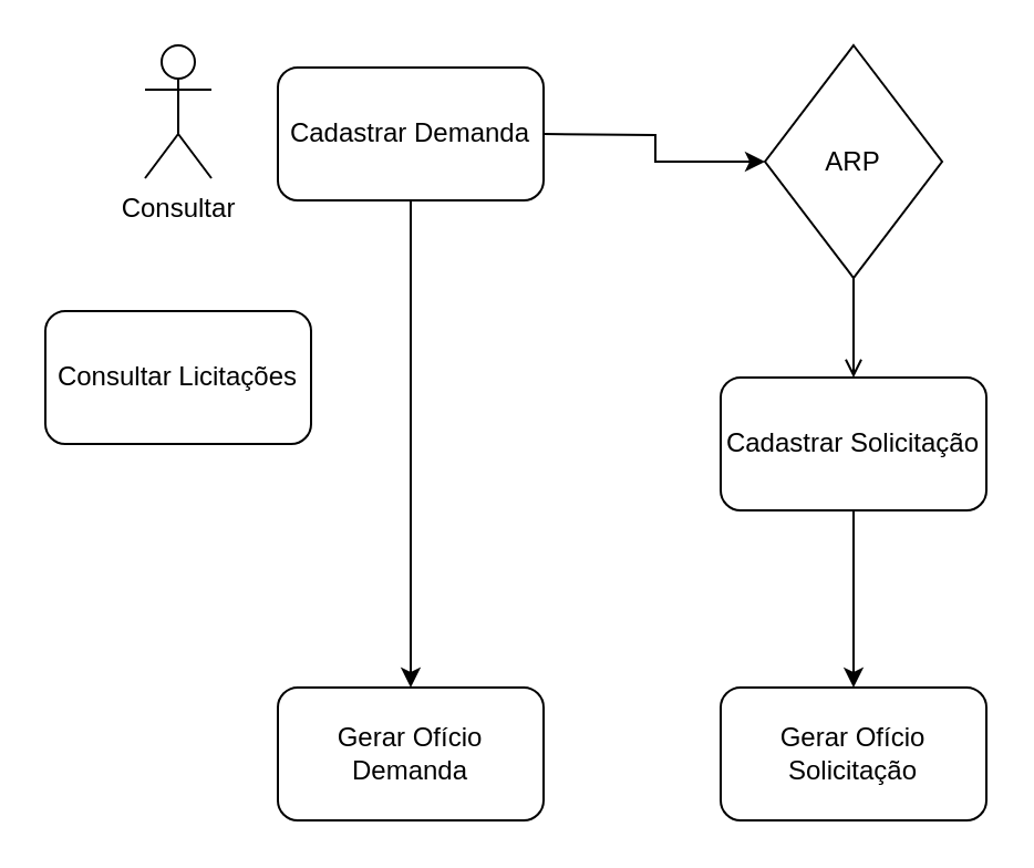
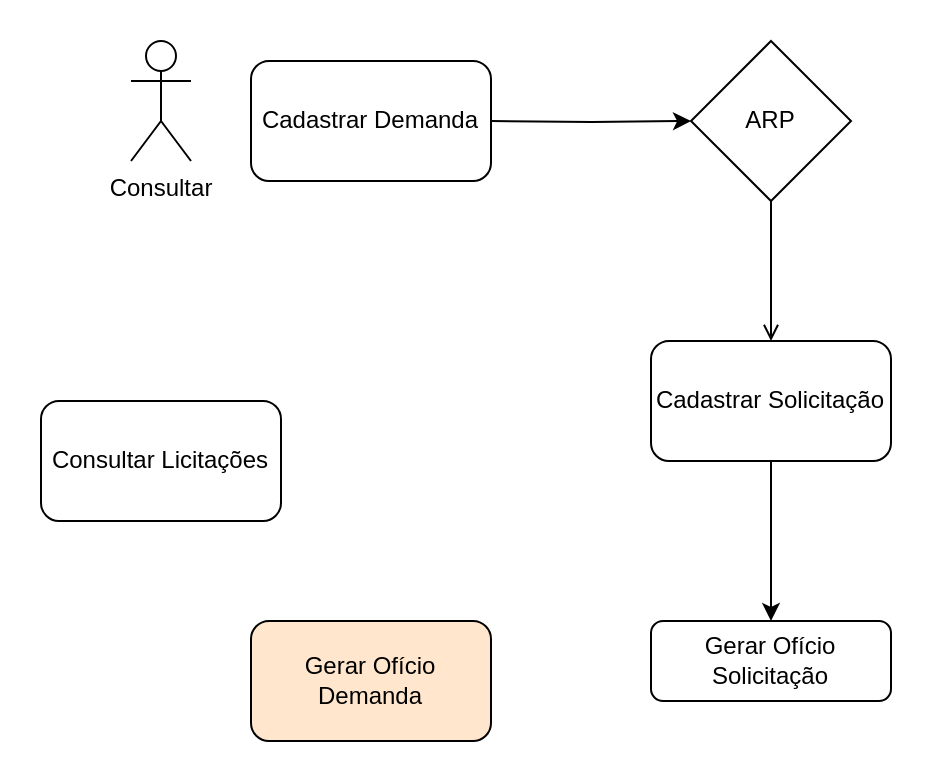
  <mxCell id="0" />
  <mxCell id="1" parent="0" />
  <mxCell id="2" value="Consultar" style="shape=umlActor;verticalLabelPosition=bottom;verticalAlign=top;html=1;outlineConnect=0;" parent="1" vertex="1"><mxGeometry x="65" y="20" width="30" height="60" as="geometry" /></mxCell>
  <mxCell id="3" value="" style="edgeStyle=orthogonalEdgeStyle;rounded=0;orthogonalLoop=1;jettySize=auto;html=1;" parent="1" target="5" edge="1"><mxGeometry relative="1" as="geometry"><mxPoint x="245" y="60" as="sourcePoint" /></mxGeometry></mxCell>
  <mxCell id="4" value="" style="edgeStyle=orthogonalEdgeStyle;rounded=0;orthogonalLoop=1;jettySize=auto;html=1;endArrow=open;" edge="1" parent="1" source="5" target="10"><mxGeometry relative="1" as="geometry" /></mxCell>
- <mxCell id="5" value="ARP" style="rhombus;whiteSpace=wrap;html=1;rounded=0;" parent="1" vertex="1"><mxGeometry x="345" y="20" width="80" height="105" as="geometry" /></mxCell>
- <mxCell id="6" value="" style="edgeStyle=orthogonalEdgeStyle;rounded=0;orthogonalLoop=1;jettySize=auto;html=1;" edge="1" parent="1" source="7" target="8"><mxGeometry relative="1" as="geometry" /></mxCell>
+ <mxCell id="5" value="ARP" style="rhombus;whiteSpace=wrap;html=1;rounded=0;" parent="1" vertex="1"><mxGeometry x="345" y="20" width="80" height="80" as="geometry" /></mxCell>
  <mxCell id="7" value="Cadastrar Demanda" style="rounded=1;whiteSpace=wrap;html=1;" vertex="1" parent="1"><mxGeometry x="125" y="30" width="120" height="60" as="geometry" /></mxCell>
- <mxCell id="8" value="Gerar Ofício Demanda" style="whiteSpace=wrap;html=1;rounded=1;" vertex="1" parent="1"><mxGeometry x="125" y="310" width="120" height="60" as="geometry" /></mxCell>
+ <mxCell id="8" value="Gerar Ofício Demanda" style="whiteSpace=wrap;html=1;rounded=1;fillColor=#ffe6cc;" vertex="1" parent="1"><mxGeometry x="125" y="310" width="120" height="60" as="geometry" /></mxCell>
  <mxCell id="9" value="" style="edgeStyle=orthogonalEdgeStyle;rounded=0;orthogonalLoop=1;jettySize=auto;html=1;" edge="1" parent="1" source="10" target="11"><mxGeometry relative="1" as="geometry" /></mxCell>
  <mxCell id="10" value="Cadastrar Solicitação" style="rounded=1;whiteSpace=wrap;html=1;" vertex="1" parent="1"><mxGeometry x="325" y="170" width="120" height="60" as="geometry" /></mxCell>
- <mxCell id="11" value="Gerar Ofício Solicitação" style="whiteSpace=wrap;html=1;rounded=1;" vertex="1" parent="1"><mxGeometry x="325" y="310" width="120" height="60" as="geometry" /></mxCell>
- <mxCell id="12" value="Consultar Licitações" style="rounded=1;whiteSpace=wrap;html=1;" vertex="1" parent="1"><mxGeometry x="20" y="140" width="120" height="60" as="geometry" /></mxCell>
+ <mxCell id="11" value="Gerar Ofício Solicitação" style="whiteSpace=wrap;html=1;rounded=1;" vertex="1" parent="1"><mxGeometry x="325" y="310" width="120" height="40" as="geometry" /></mxCell>
+ <mxCell id="12" value="Consultar Licitações" style="rounded=1;whiteSpace=wrap;html=1;" vertex="1" parent="1"><mxGeometry x="20" y="200" width="120" height="60" as="geometry" /></mxCell>
